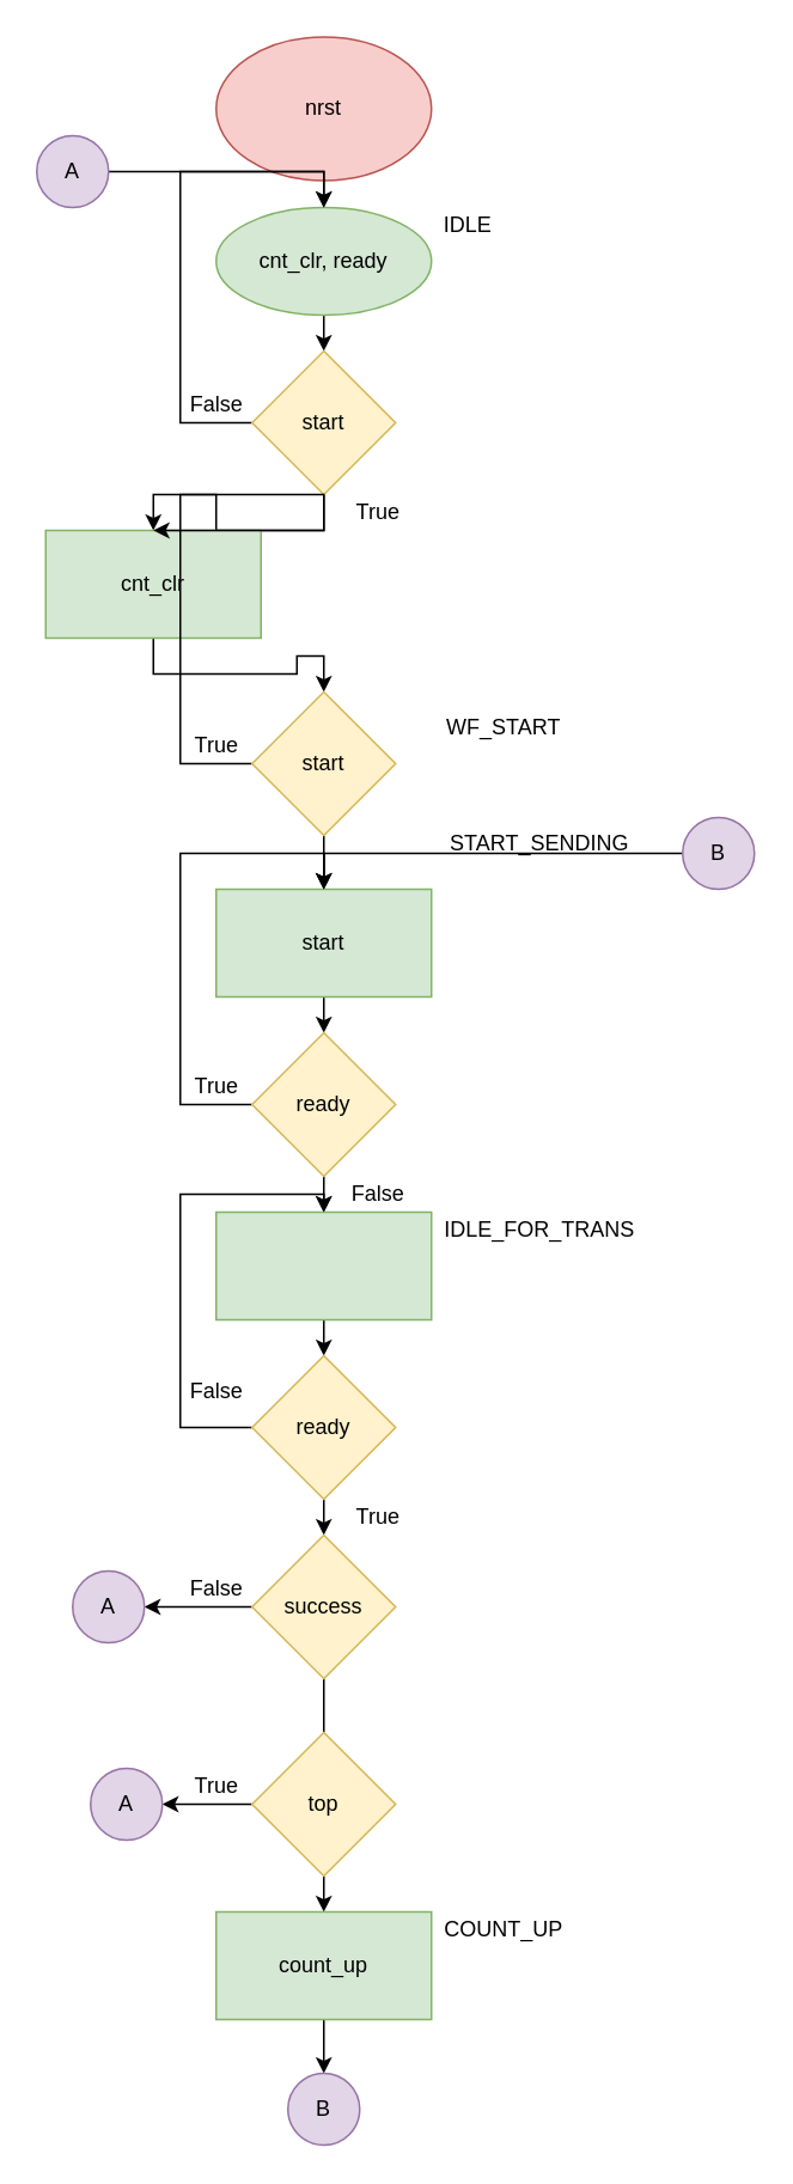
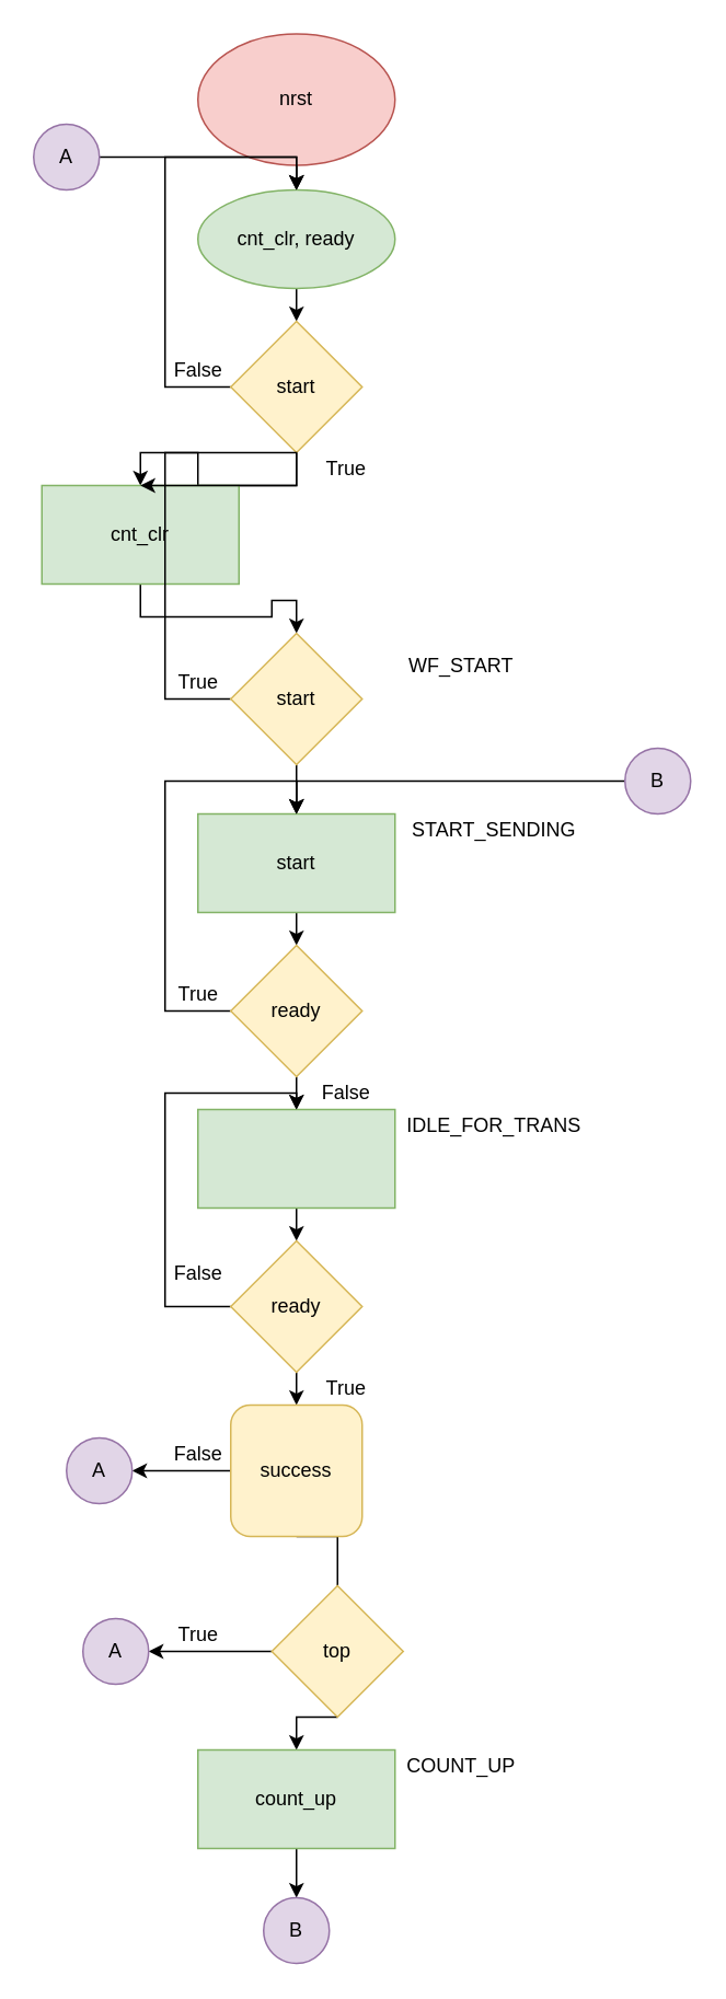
  <mxCell id="0" />
  <mxCell id="1" parent="0" />
+ <mxCell id="2" style="edgeStyle=orthogonalEdgeStyle;rounded=0;orthogonalLoop=1;jettySize=auto;html=1;exitX=0.5;exitY=1;exitDx=0;exitDy=0;entryX=0.5;entryY=0;entryDx=0;entryDy=0;" parent="1" source="3" target="5" edge="1"><mxGeometry relative="1" as="geometry" /></mxCell>
  <mxCell id="3" value="nrst" style="ellipse;whiteSpace=wrap;html=1;fillColor=#f8cecc;strokeColor=#b85450;" parent="1" vertex="1"><mxGeometry x="120" y="20" width="120" height="80" as="geometry" /></mxCell>
  <mxCell id="4" style="edgeStyle=orthogonalEdgeStyle;rounded=0;orthogonalLoop=1;jettySize=auto;html=1;exitX=0.5;exitY=1;exitDx=0;exitDy=0;entryX=0.5;entryY=0;entryDx=0;entryDy=0;" parent="1" source="5" target="9" edge="1"><mxGeometry relative="1" as="geometry" /></mxCell>
  <mxCell id="5" value="cnt_clr, ready" style="ellipse;whiteSpace=wrap;html=1;fillColor=#d5e8d4;strokeColor=#82b366;" parent="1" vertex="1"><mxGeometry x="120" y="115" width="120" height="60" as="geometry" /></mxCell>
- <mxCell id="6" value="IDLE" style="text;html=1;align=center;verticalAlign=middle;resizable=0;points=[];autosize=1;strokeColor=none;fillColor=none;" parent="1" vertex="1"><mxGeometry x="240" y="115" width="40" height="20" as="geometry" /></mxCell>
  <mxCell id="7" style="edgeStyle=orthogonalEdgeStyle;rounded=0;orthogonalLoop=1;jettySize=auto;html=1;exitX=0;exitY=0.5;exitDx=0;exitDy=0;entryX=0.5;entryY=0;entryDx=0;entryDy=0;" parent="1" source="9" target="5" edge="1"><mxGeometry relative="1" as="geometry"><Array as="points"><mxPoint x="100" y="235" /><mxPoint x="100" y="95" /><mxPoint x="180" y="95" /></Array></mxGeometry></mxCell>
  <mxCell id="8" style="edgeStyle=orthogonalEdgeStyle;rounded=0;orthogonalLoop=1;jettySize=auto;html=1;exitX=0.5;exitY=1;exitDx=0;exitDy=0;entryX=0.5;entryY=0;entryDx=0;entryDy=0;" parent="1" source="9" target="11" edge="1"><mxGeometry relative="1" as="geometry" /></mxCell>
  <mxCell id="9" value="start" style="rhombus;whiteSpace=wrap;html=1;fillColor=#fff2cc;strokeColor=#d6b656;" parent="1" vertex="1"><mxGeometry x="140" y="195" width="80" height="80" as="geometry" /></mxCell>
  <mxCell id="10" style="edgeStyle=orthogonalEdgeStyle;rounded=0;orthogonalLoop=1;jettySize=auto;html=1;exitX=0.5;exitY=1;exitDx=0;exitDy=0;entryX=0.5;entryY=0;entryDx=0;entryDy=0;" parent="1" source="11" target="17" edge="1"><mxGeometry relative="1" as="geometry" /></mxCell>
  <mxCell id="11" value="cnt_clr" style="rounded=0;whiteSpace=wrap;html=1;fillColor=#d5e8d4;strokeColor=#82b366;" parent="1" vertex="1"><mxGeometry x="25" y="295" width="120" height="60" as="geometry" /></mxCell>
  <mxCell id="12" value="False" style="text;html=1;align=center;verticalAlign=middle;resizable=0;points=[];autosize=1;strokeColor=none;fillColor=none;" parent="1" vertex="1"><mxGeometry x="100" y="215" width="40" height="20" as="geometry" /></mxCell>
  <mxCell id="13" value="True" style="text;html=1;align=center;verticalAlign=middle;resizable=0;points=[];autosize=1;strokeColor=none;fillColor=none;" parent="1" vertex="1"><mxGeometry x="190" y="275" width="40" height="20" as="geometry" /></mxCell>
  <mxCell id="14" value="WF_START" style="text;html=1;align=center;verticalAlign=middle;resizable=0;points=[];autosize=1;strokeColor=none;fillColor=none;" parent="1" vertex="1"><mxGeometry x="240" y="395" width="80" height="20" as="geometry" /></mxCell>
  <mxCell id="15" style="edgeStyle=orthogonalEdgeStyle;rounded=0;orthogonalLoop=1;jettySize=auto;html=1;exitX=0;exitY=0.5;exitDx=0;exitDy=0;entryX=0.5;entryY=0;entryDx=0;entryDy=0;" parent="1" source="17" target="11" edge="1"><mxGeometry relative="1" as="geometry"><mxPoint x="100" y="375" as="targetPoint" /><Array as="points"><mxPoint x="100" y="425" /><mxPoint x="100" y="275" /><mxPoint x="180" y="275" /></Array></mxGeometry></mxCell>
  <mxCell id="16" style="edgeStyle=orthogonalEdgeStyle;rounded=0;orthogonalLoop=1;jettySize=auto;html=1;exitX=0.5;exitY=1;exitDx=0;exitDy=0;entryX=0.5;entryY=0;entryDx=0;entryDy=0;" parent="1" source="17" target="20" edge="1"><mxGeometry relative="1" as="geometry" /></mxCell>
  <mxCell id="17" value="start" style="rhombus;whiteSpace=wrap;html=1;fillColor=#fff2cc;strokeColor=#d6b656;" parent="1" vertex="1"><mxGeometry x="140" y="385" width="80" height="80" as="geometry" /></mxCell>
  <mxCell id="18" value="True" style="text;html=1;align=center;verticalAlign=middle;resizable=0;points=[];autosize=1;strokeColor=none;fillColor=none;" parent="1" vertex="1"><mxGeometry x="100" y="405" width="40" height="20" as="geometry" /></mxCell>
  <mxCell id="19" style="edgeStyle=orthogonalEdgeStyle;rounded=0;orthogonalLoop=1;jettySize=auto;html=1;exitX=0.5;exitY=1;exitDx=0;exitDy=0;entryX=0.5;entryY=0;entryDx=0;entryDy=0;" parent="1" source="20" target="23" edge="1"><mxGeometry relative="1" as="geometry" /></mxCell>
  <mxCell id="20" value="start" style="rounded=0;whiteSpace=wrap;html=1;fillColor=#d5e8d4;strokeColor=#82b366;" parent="1" vertex="1"><mxGeometry x="120" y="495" width="120" height="60" as="geometry" /></mxCell>
  <mxCell id="21" style="edgeStyle=orthogonalEdgeStyle;rounded=0;orthogonalLoop=1;jettySize=auto;html=1;exitX=0;exitY=0.5;exitDx=0;exitDy=0;entryX=0.5;entryY=0;entryDx=0;entryDy=0;" parent="1" source="23" target="20" edge="1"><mxGeometry relative="1" as="geometry"><Array as="points"><mxPoint x="100" y="615" /><mxPoint x="100" y="475" /><mxPoint x="180" y="475" /></Array></mxGeometry></mxCell>
  <mxCell id="22" style="edgeStyle=orthogonalEdgeStyle;rounded=0;orthogonalLoop=1;jettySize=auto;html=1;exitX=0.5;exitY=1;exitDx=0;exitDy=0;entryX=0.5;entryY=0;entryDx=0;entryDy=0;" parent="1" source="23" target="27" edge="1"><mxGeometry relative="1" as="geometry" /></mxCell>
  <mxCell id="23" value="ready" style="rhombus;whiteSpace=wrap;html=1;fillColor=#fff2cc;strokeColor=#d6b656;" parent="1" vertex="1"><mxGeometry x="140" y="575" width="80" height="80" as="geometry" /></mxCell>
- <mxCell id="24" value="START_SENDING" style="text;html=1;align=center;verticalAlign=middle;resizable=0;points=[];autosize=1;strokeColor=none;fillColor=none;" parent="1" vertex="1"><mxGeometry x="240" y="460" width="120" height="20" as="geometry" /></mxCell>
+ <mxCell id="24" value="START_SENDING" style="text;html=1;align=center;verticalAlign=middle;resizable=0;points=[];autosize=1;strokeColor=none;fillColor=none;" parent="1" vertex="1"><mxGeometry x="240" y="495" width="120" height="20" as="geometry" /></mxCell>
  <mxCell id="25" value="True" style="text;html=1;align=center;verticalAlign=middle;resizable=0;points=[];autosize=1;strokeColor=none;fillColor=none;" parent="1" vertex="1"><mxGeometry x="100" y="595" width="40" height="20" as="geometry" /></mxCell>
  <mxCell id="26" style="edgeStyle=orthogonalEdgeStyle;rounded=0;orthogonalLoop=1;jettySize=auto;html=1;exitX=0.5;exitY=1;exitDx=0;exitDy=0;entryX=0.5;entryY=0;entryDx=0;entryDy=0;" parent="1" source="27" target="32" edge="1"><mxGeometry relative="1" as="geometry" /></mxCell>
  <mxCell id="27" value="" style="rounded=0;whiteSpace=wrap;html=1;fillColor=#d5e8d4;strokeColor=#82b366;" parent="1" vertex="1"><mxGeometry x="120" y="675" width="120" height="60" as="geometry" /></mxCell>
  <mxCell id="28" value="IDLE_FOR_TRANS" style="text;html=1;align=center;verticalAlign=middle;resizable=0;points=[];autosize=1;strokeColor=none;fillColor=none;" parent="1" vertex="1"><mxGeometry x="240" y="675" width="120" height="20" as="geometry" /></mxCell>
  <mxCell id="29" value="False" style="text;html=1;align=center;verticalAlign=middle;resizable=0;points=[];autosize=1;strokeColor=none;fillColor=none;" parent="1" vertex="1"><mxGeometry x="190" y="655" width="40" height="20" as="geometry" /></mxCell>
  <mxCell id="30" style="edgeStyle=orthogonalEdgeStyle;rounded=0;orthogonalLoop=1;jettySize=auto;html=1;exitX=0;exitY=0.5;exitDx=0;exitDy=0;entryX=0.5;entryY=0;entryDx=0;entryDy=0;" parent="1" source="32" target="27" edge="1"><mxGeometry relative="1" as="geometry"><Array as="points"><mxPoint x="100" y="795" /><mxPoint x="100" y="665" /><mxPoint x="180" y="665" /></Array></mxGeometry></mxCell>
  <mxCell id="31" style="edgeStyle=orthogonalEdgeStyle;rounded=0;orthogonalLoop=1;jettySize=auto;html=1;exitX=0.5;exitY=1;exitDx=0;exitDy=0;entryX=0.5;entryY=0;entryDx=0;entryDy=0;" parent="1" source="32" target="36" edge="1"><mxGeometry relative="1" as="geometry" /></mxCell>
  <mxCell id="32" value="ready" style="rhombus;whiteSpace=wrap;html=1;fillColor=#fff2cc;strokeColor=#d6b656;" parent="1" vertex="1"><mxGeometry x="140" y="755" width="80" height="80" as="geometry" /></mxCell>
  <mxCell id="33" value="False" style="text;html=1;align=center;verticalAlign=middle;resizable=0;points=[];autosize=1;strokeColor=none;fillColor=none;" parent="1" vertex="1"><mxGeometry x="100" y="765" width="40" height="20" as="geometry" /></mxCell>
  <mxCell id="34" style="edgeStyle=orthogonalEdgeStyle;rounded=0;orthogonalLoop=1;jettySize=auto;html=1;exitX=0;exitY=0.5;exitDx=0;exitDy=0;entryX=1;entryY=0.5;entryDx=0;entryDy=0;" parent="1" source="36" target="40" edge="1"><mxGeometry relative="1" as="geometry" /></mxCell>
  <mxCell id="35" style="edgeStyle=orthogonalEdgeStyle;rounded=0;orthogonalLoop=1;jettySize=auto;html=1;exitX=0.5;exitY=1;exitDx=0;exitDy=0;entryX=0.5;entryY=0;entryDx=0;entryDy=0;endArrow=none;" parent="1" source="36" target="44" edge="1"><mxGeometry relative="1" as="geometry" /></mxCell>
- <mxCell id="36" value="success" style="rhombus;whiteSpace=wrap;html=1;fillColor=#fff2cc;strokeColor=#d6b656;" parent="1" vertex="1"><mxGeometry x="140" y="855" width="80" height="80" as="geometry" /></mxCell>
+ <mxCell id="36" value="success" style="whiteSpace=wrap;html=1;fillColor=#fff2cc;strokeColor=#d6b656;rounded=1;" parent="1" vertex="1"><mxGeometry x="140" y="855" width="80" height="80" as="geometry" /></mxCell>
  <mxCell id="37" value="True" style="text;html=1;align=center;verticalAlign=middle;resizable=0;points=[];autosize=1;strokeColor=none;fillColor=none;" parent="1" vertex="1"><mxGeometry x="190" y="835" width="40" height="20" as="geometry" /></mxCell>
  <mxCell id="38" style="edgeStyle=orthogonalEdgeStyle;rounded=0;orthogonalLoop=1;jettySize=auto;html=1;exitX=1;exitY=0.5;exitDx=0;exitDy=0;entryX=0.5;entryY=0;entryDx=0;entryDy=0;" parent="1" source="39" target="5" edge="1"><mxGeometry relative="1" as="geometry" /></mxCell>
  <mxCell id="39" value="A" style="ellipse;whiteSpace=wrap;html=1;aspect=fixed;fillColor=#e1d5e7;strokeColor=#9673a6;" parent="1" vertex="1"><mxGeometry x="20" y="75" width="40" height="40" as="geometry" /></mxCell>
  <mxCell id="40" value="A" style="ellipse;whiteSpace=wrap;html=1;aspect=fixed;fillColor=#e1d5e7;strokeColor=#9673a6;" parent="1" vertex="1"><mxGeometry x="40" y="875" width="40" height="40" as="geometry" /></mxCell>
  <mxCell id="41" value="False" style="text;html=1;align=center;verticalAlign=middle;resizable=0;points=[];autosize=1;strokeColor=none;fillColor=none;" parent="1" vertex="1"><mxGeometry x="100" y="875" width="40" height="20" as="geometry" /></mxCell>
  <mxCell id="42" style="edgeStyle=orthogonalEdgeStyle;rounded=0;orthogonalLoop=1;jettySize=auto;html=1;exitX=0;exitY=0.5;exitDx=0;exitDy=0;entryX=1;entryY=0.5;entryDx=0;entryDy=0;" parent="1" source="44" target="45" edge="1"><mxGeometry relative="1" as="geometry" /></mxCell>
  <mxCell id="43" style="edgeStyle=orthogonalEdgeStyle;rounded=0;orthogonalLoop=1;jettySize=auto;html=1;exitX=0.5;exitY=1;exitDx=0;exitDy=0;entryX=0.5;entryY=0;entryDx=0;entryDy=0;" parent="1" source="44" target="48" edge="1"><mxGeometry relative="1" as="geometry" /></mxCell>
- <mxCell id="44" value="top" style="rhombus;whiteSpace=wrap;html=1;fillColor=#fff2cc;strokeColor=#d6b656;" parent="1" vertex="1"><mxGeometry x="140" y="965" width="80" height="80" as="geometry" /></mxCell>
+ <mxCell id="44" value="top" style="rhombus;whiteSpace=wrap;html=1;fillColor=#fff2cc;strokeColor=#d6b656;" parent="1" vertex="1"><mxGeometry x="165" y="965" width="80" height="80" as="geometry" /></mxCell>
  <mxCell id="45" value="A" style="ellipse;whiteSpace=wrap;html=1;aspect=fixed;fillColor=#e1d5e7;strokeColor=#9673a6;" parent="1" vertex="1"><mxGeometry x="50" y="985" width="40" height="40" as="geometry" /></mxCell>
  <mxCell id="46" value="True" style="text;html=1;align=center;verticalAlign=middle;resizable=0;points=[];autosize=1;strokeColor=none;fillColor=none;" parent="1" vertex="1"><mxGeometry x="100" y="985" width="40" height="20" as="geometry" /></mxCell>
  <mxCell id="47" style="edgeStyle=orthogonalEdgeStyle;rounded=0;orthogonalLoop=1;jettySize=auto;html=1;exitX=0.5;exitY=1;exitDx=0;exitDy=0;entryX=0.5;entryY=0;entryDx=0;entryDy=0;" parent="1" source="48" target="52" edge="1"><mxGeometry relative="1" as="geometry" /></mxCell>
  <mxCell id="48" value="count_up" style="rounded=0;whiteSpace=wrap;html=1;fillColor=#d5e8d4;strokeColor=#82b366;" parent="1" vertex="1"><mxGeometry x="120" y="1065" width="120" height="60" as="geometry" /></mxCell>
  <mxCell id="49" value="COUNT_UP" style="text;html=1;align=center;verticalAlign=middle;resizable=0;points=[];autosize=1;strokeColor=none;fillColor=none;" parent="1" vertex="1"><mxGeometry x="240" y="1065" width="80" height="20" as="geometry" /></mxCell>
  <mxCell id="50" style="edgeStyle=orthogonalEdgeStyle;rounded=0;orthogonalLoop=1;jettySize=auto;html=1;exitX=0;exitY=0.5;exitDx=0;exitDy=0;entryX=0.5;entryY=0;entryDx=0;entryDy=0;" parent="1" source="51" target="20" edge="1"><mxGeometry relative="1" as="geometry" /></mxCell>
  <mxCell id="51" value="B" style="ellipse;whiteSpace=wrap;html=1;aspect=fixed;fillColor=#e1d5e7;strokeColor=#9673a6;" parent="1" vertex="1"><mxGeometry x="380" y="455" width="40" height="40" as="geometry" /></mxCell>
  <mxCell id="52" value="B" style="ellipse;whiteSpace=wrap;html=1;aspect=fixed;fillColor=#e1d5e7;strokeColor=#9673a6;" parent="1" vertex="1"><mxGeometry x="160" y="1155" width="40" height="40" as="geometry" /></mxCell>
